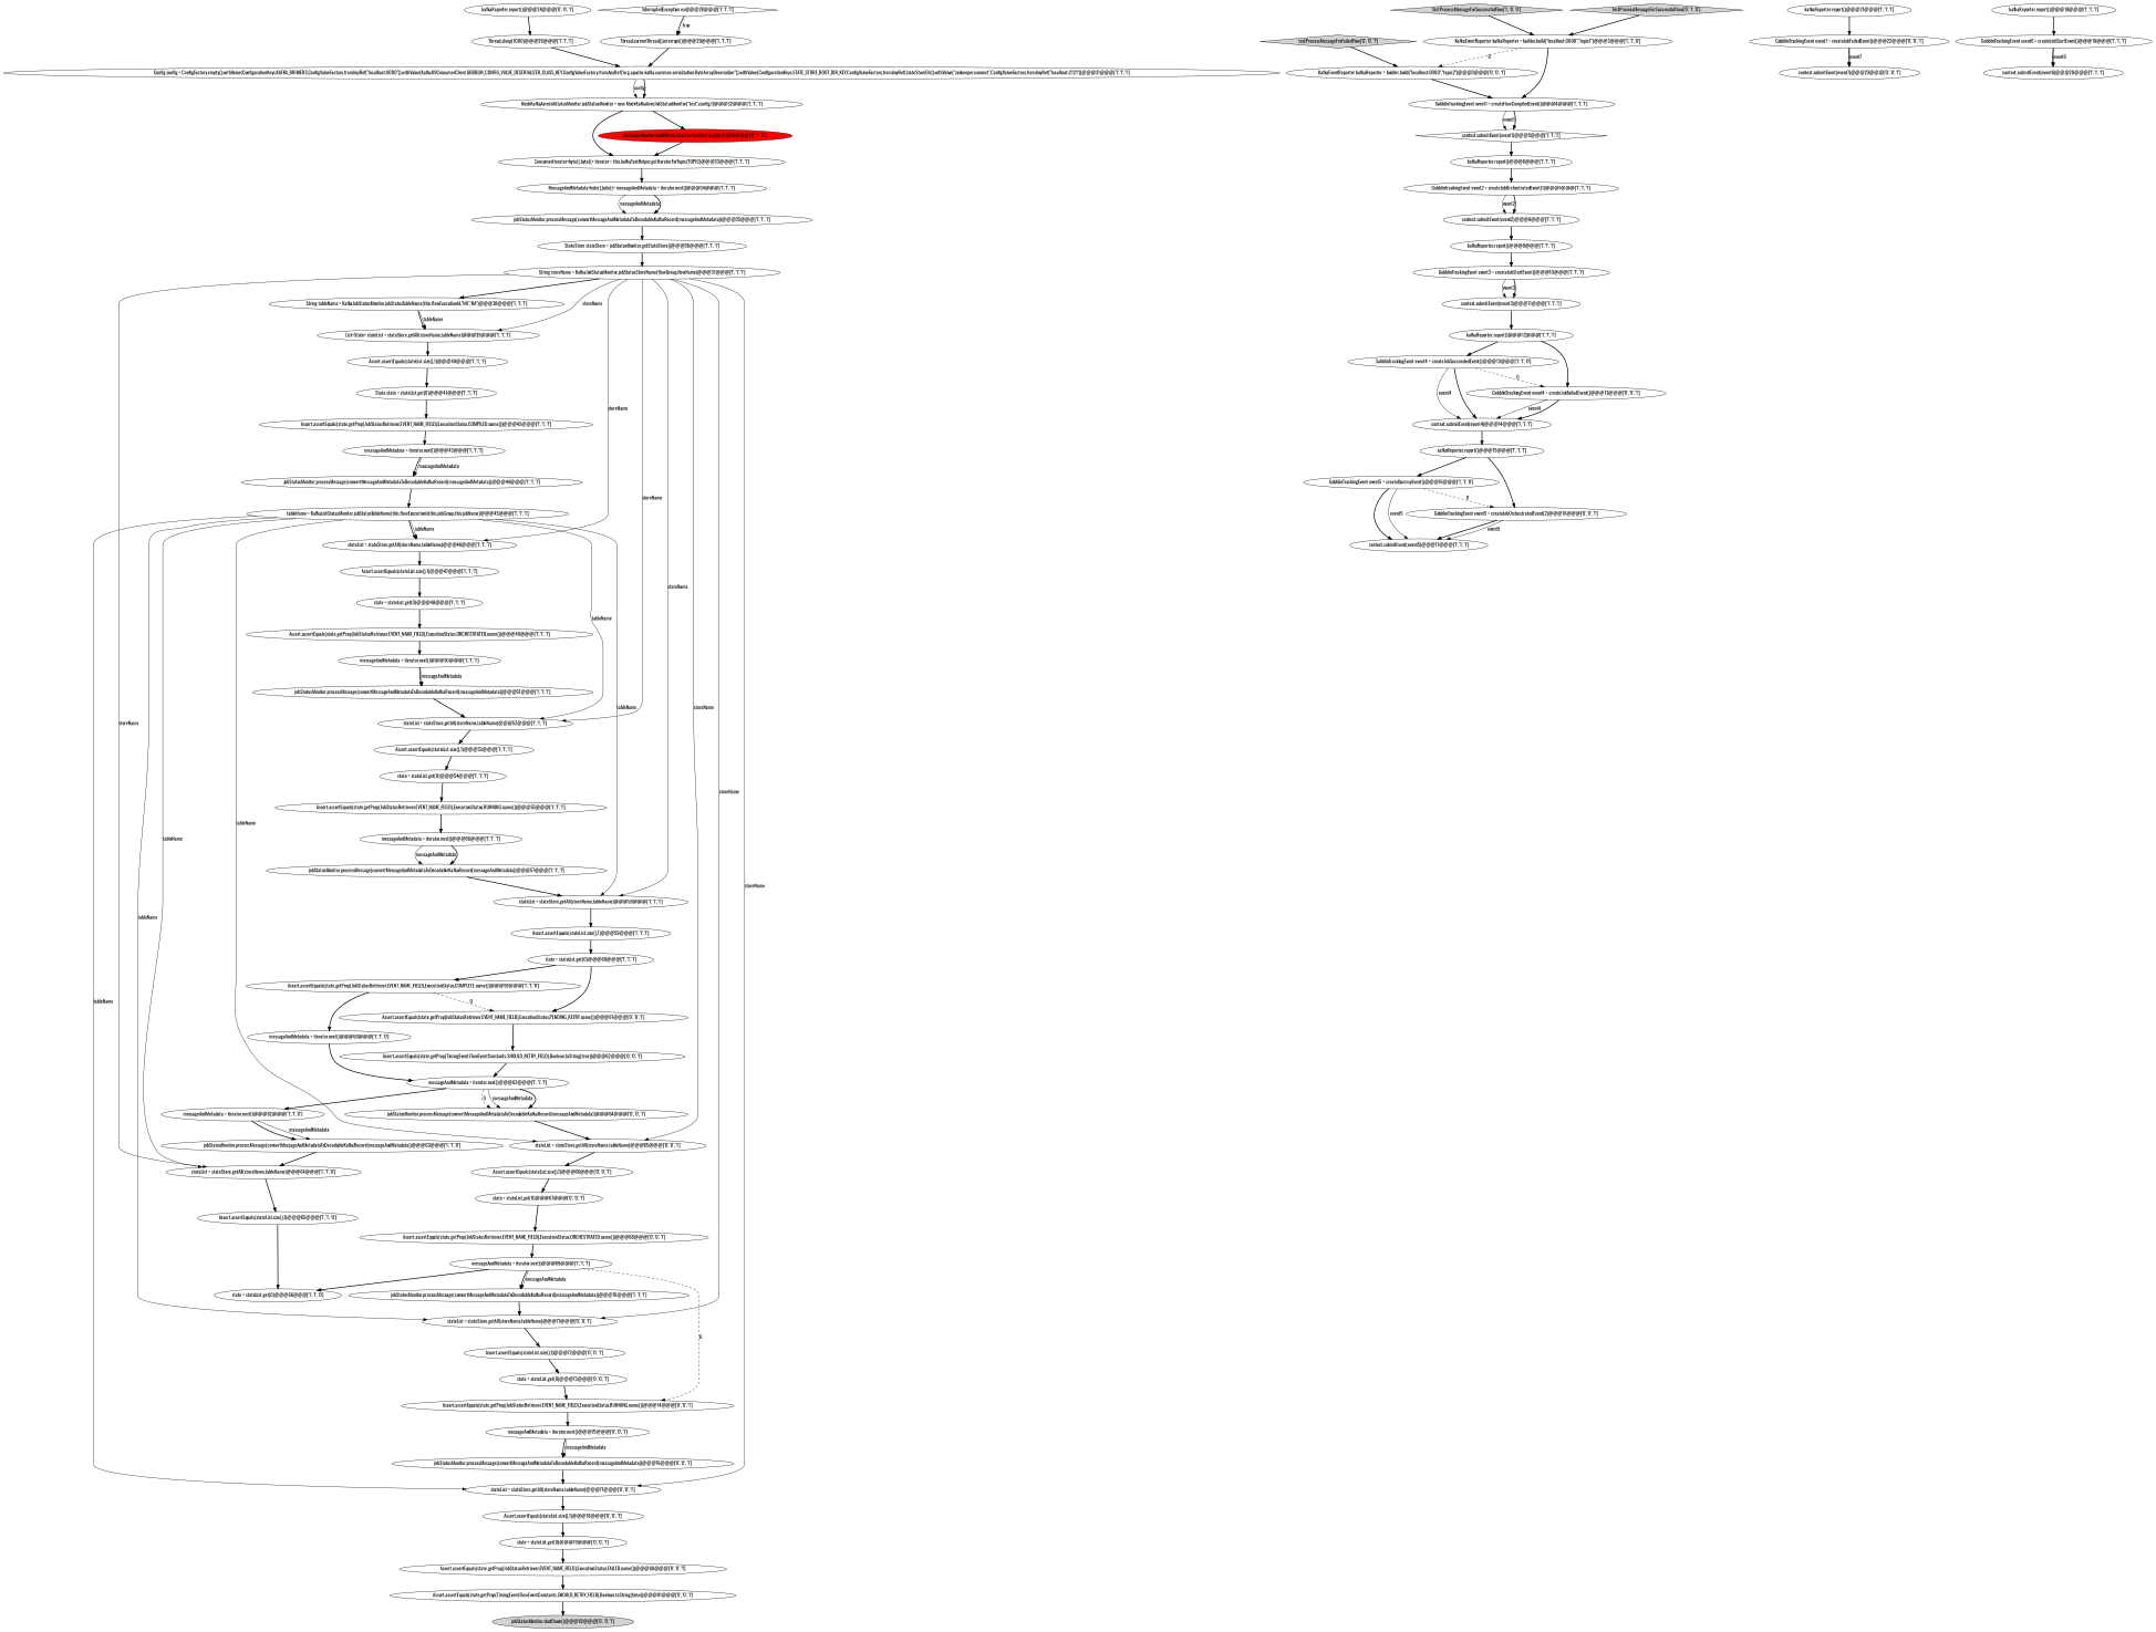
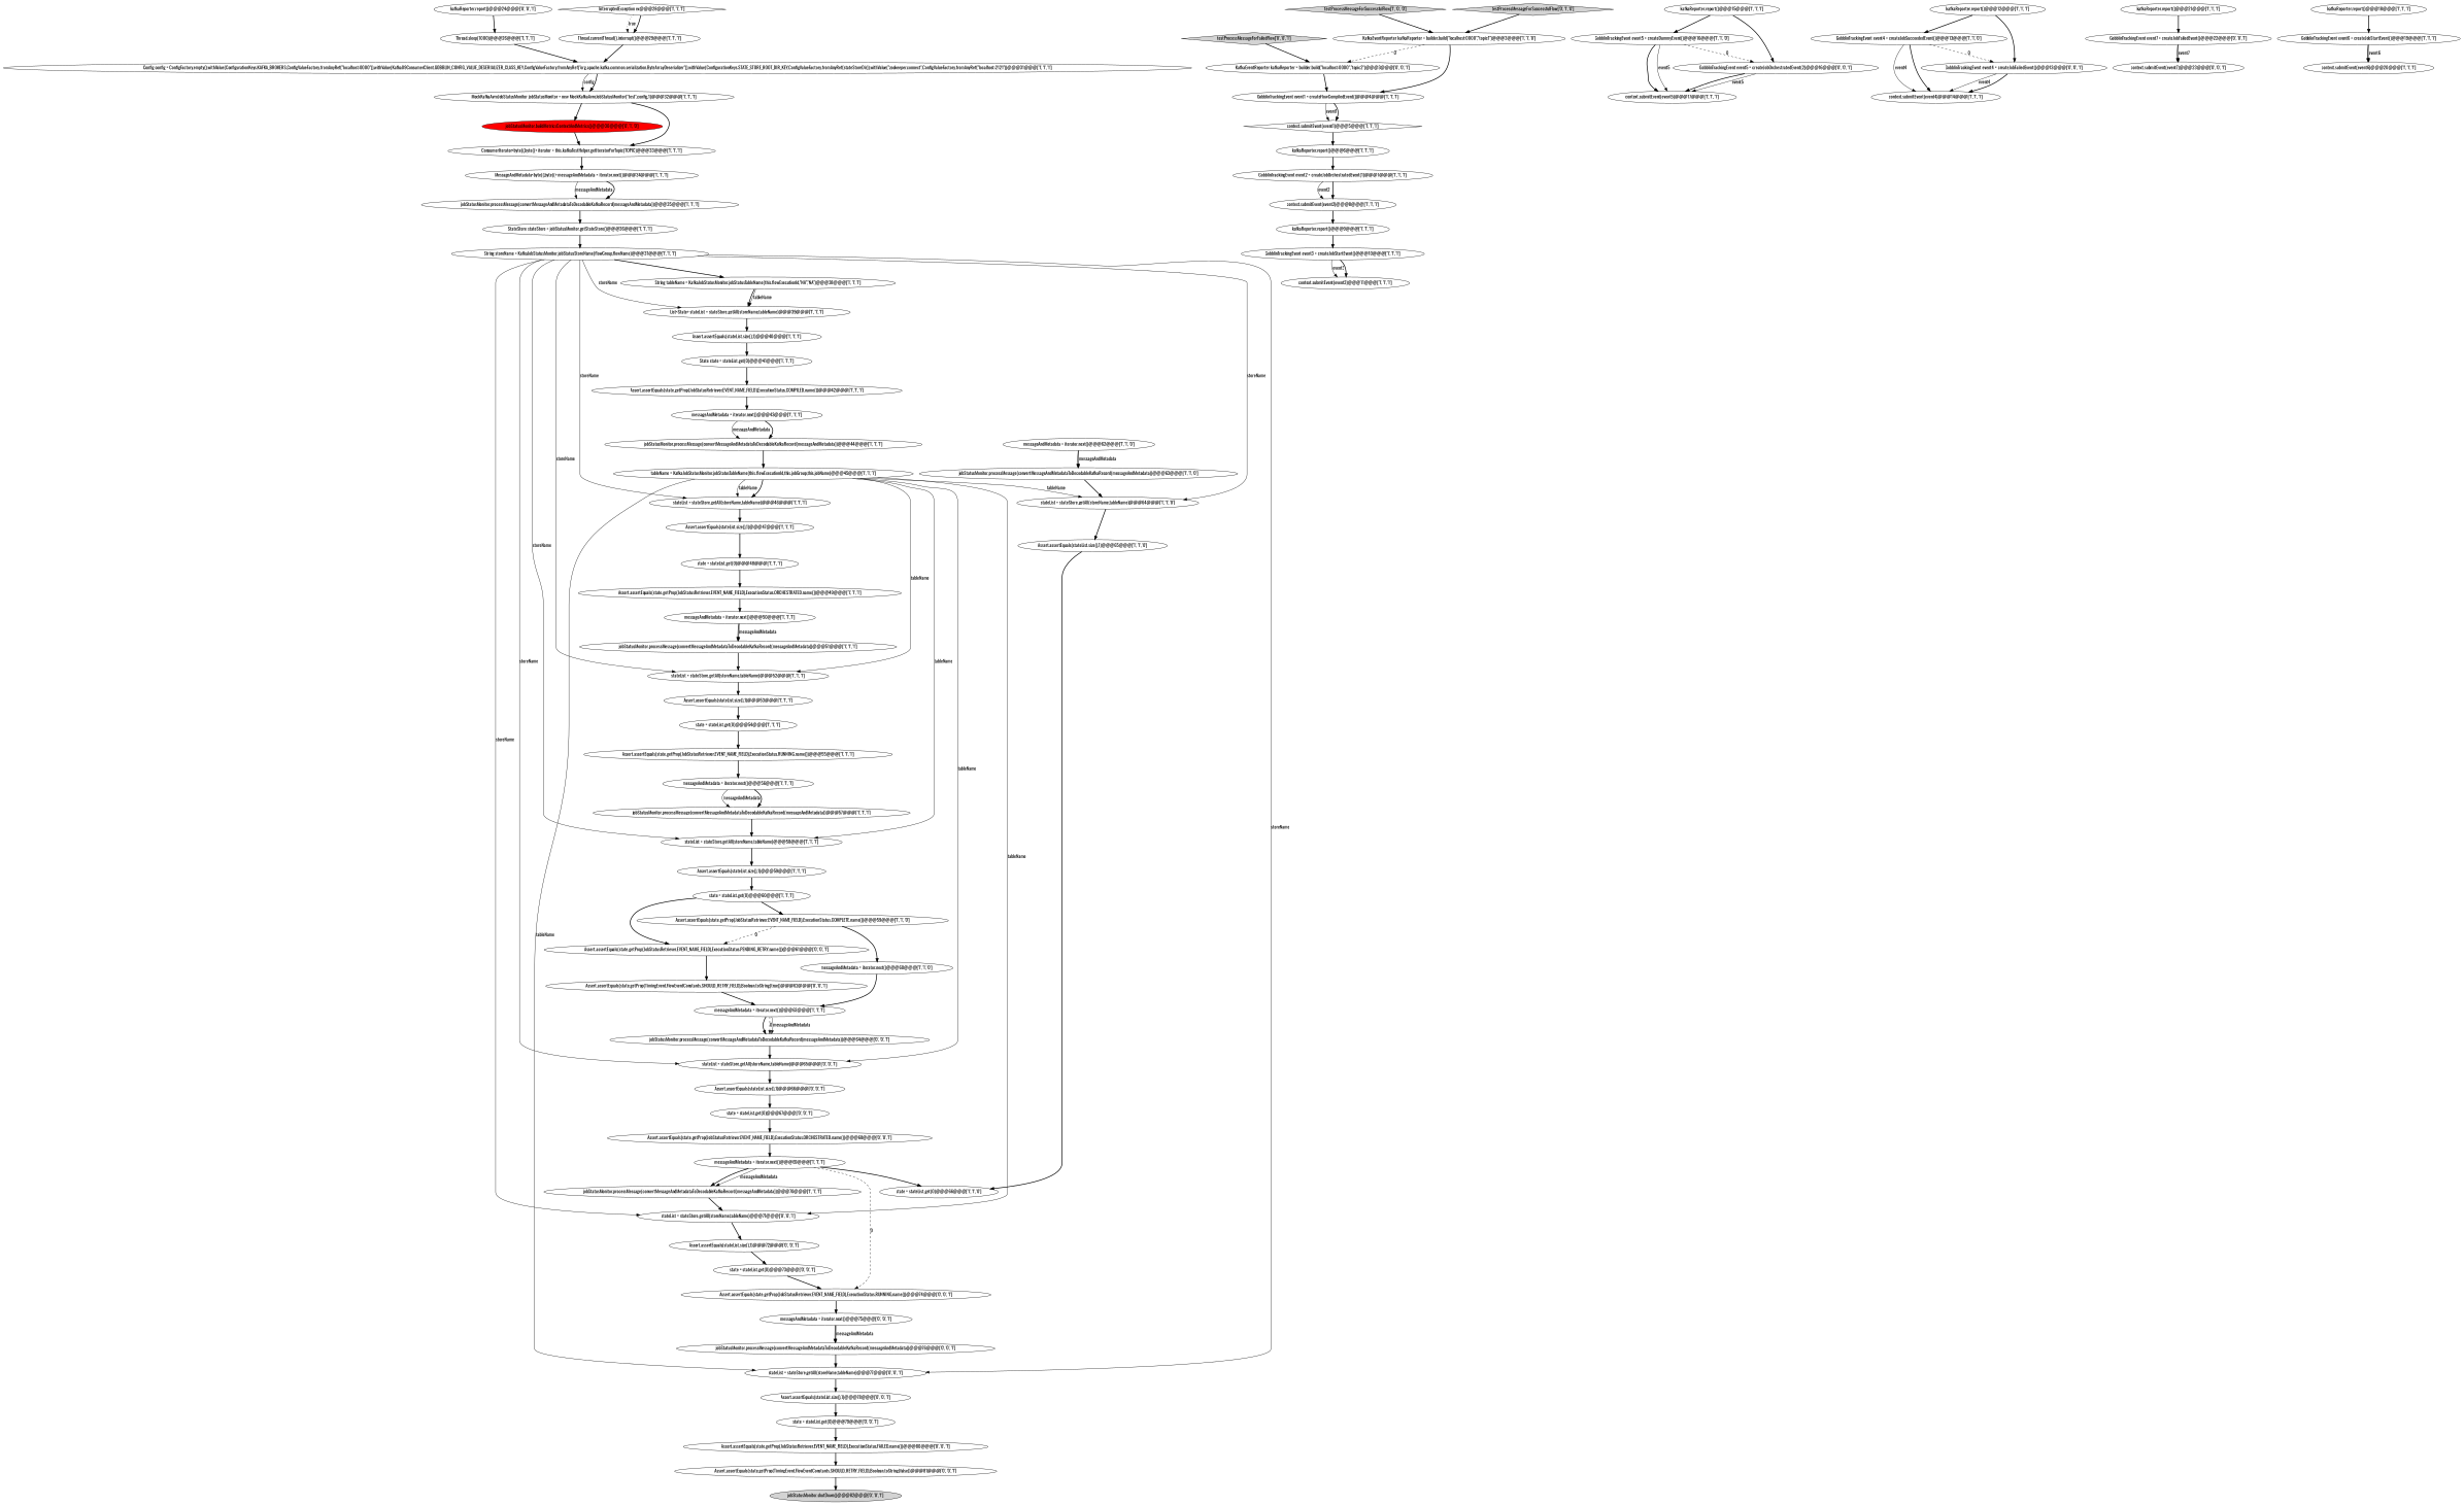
  digraph {
    fontname=Oswald
    node [fillcolor=white fontname=Oswald shape=ellipse style=filled]
    edge [fontname=Oswald style=bold]
    n1 [label="state = stateList.get(0)@@@73@@@['0', '0', '1']"]
    n2 [label="Assert.assertEquals(state.getProp(JobStatusRetriever.EVENT_NAME_FIELD),ExecutionStatus.RUNNING.name())@@@74@@@['0', '0', '1']"]
    n3 [label="messageAndMetadata = iterator.next()@@@75@@@['0', '0', '1']"]
    n4 [label="MockKafkaAvroJobStatusMonitor jobStatusMonitor = new MockKafkaAvroJobStatusMonitor(\"test\",config,1)@@@32@@@['1', '1', '1']"]
    n5 [fillcolor=red label="jobStatusMonitor.buildMetricsContextAndMetrics()@@@30@@@['0', '1', '0']"]
    n6 [label="ConsumerIterator<byte((,byte((> iterator = this.kafkaTestHelper.getIteratorForTopic(TOPIC)@@@33@@@['1', '1', '1']"]
    n7 [label="MessageAndMetadata<byte((,byte((> messageAndMetadata = iterator.next()@@@34@@@['1', '1', '1']"]
    n8 [label="messageAndMetadata = iterator.next()@@@56@@@['1', '1', '1']"]
    n9 [label="jobStatusMonitor.processMessage(convertMessageAndMetadataToDecodableKafkaRecord(messageAndMetadata))@@@57@@@['1', '1', '1']"]
    n10 [label="stateList = stateStore.getAll(storeName,tableName)@@@58@@@['1', '1', '1']"]
    n11 [label="kafkaReporter.report()@@@9@@@['1', '1', '1']"]
    n12 [label="GobblinTrackingEvent event3 = createJobStartEvent()@@@10@@@['1', '1', '1']"]
    n13 [label="context.submitEvent(event3)@@@11@@@['1', '1', '1']"]
    n14 [label="state = stateList.get(0)@@@54@@@['1', '1', '1']"]
    n15 [label="Assert.assertEquals(state.getProp(JobStatusRetriever.EVENT_NAME_FIELD),ExecutionStatus.RUNNING.name())@@@55@@@['1', '1', '1']"]
    n16 [label="stateList = stateStore.getAll(storeName,tableName)@@@46@@@['1', '1', '1']"]
    n17 [label="Assert.assertEquals(stateList.size(),1)@@@47@@@['1', '1', '1']"]
    n18 [label="state = stateList.get(0)@@@48@@@['1', '1', '1']"]
    n19 [label="GobblinTrackingEvent event1 = createFlowCompiledEvent()@@@4@@@['1', '1', '1']"]
    n20 [label="context.submitEvent(event1)@@@5@@@['1', '1', '1']" shape=diamond]
    n21 [label="kafkaReporter.report()@@@6@@@['1', '1', '1']"]
    n22 [label="kafkaReporter.report()@@@15@@@['1', '1', '1']"]
    n23 [label="GobblinTrackingEvent event5 = createDummyEvent()@@@16@@@['1', '1', '0']"]
    n24 [label="GobblinTrackingEvent event5 = createJobOrchestratedEvent(2)@@@16@@@['0', '0', '1']"]
    n25 [label="context.submitEvent(event5)@@@17@@@['1', '1', '1']"]
    n26 [label="Assert.assertEquals(stateList.size(),1)@@@40@@@['1', '1', '1']"]
    n27 [label="State state = stateList.get(0)@@@41@@@['1', '1', '1']"]
    n28 [label="Assert.assertEquals(state.getProp(JobStatusRetriever.EVENT_NAME_FIELD),ExecutionStatus.COMPILED.name())@@@42@@@['1', '1', '1']"]
    n29 [label="jobStatusMonitor.processMessage(convertMessageAndMetadataToDecodableKafkaRecord(messageAndMetadata))@@@63@@@['1', '1', '0']"]
    n30 [label="stateList = stateStore.getAll(storeName,tableName)@@@64@@@['1', '1', '0']"]
    n31 [label="Assert.assertEquals(stateList.size(),1)@@@65@@@['1', '1', '0']"]
    n32 [label="messageAndMetadata = iterator.next()@@@69@@@['1', '1', '1']"]
    n33 [label="jobStatusMonitor.processMessage(convertMessageAndMetadataToDecodableKafkaRecord(messageAndMetadata))@@@70@@@['1', '1', '1']"]
    n34 [label="state = stateList.get(0)@@@66@@@['1', '1', '0']"]
    n35 [label="stateList = stateStore.getAll(storeName,tableName)@@@71@@@['0', '0', '1']"]
    n36 [label="KafkaEventReporter kafkaReporter = builder.build(\"localhost:0000\",\"topic1\")@@@3@@@['1', '1', '0']"]
    n37 [label="KafkaEventReporter kafkaReporter = builder.build(\"localhost:0000\",\"topic2\")@@@3@@@['0', '0', '1']"]
    n38 [label="String tableName = KafkaJobStatusMonitor.jobStatusTableName(this.flowExecutionId,\"NA\",\"NA\")@@@38@@@['1', '1', '1']"]
    n39 [label="List<State> stateList = stateStore.getAll(storeName,tableName)@@@39@@@['1', '1', '1']"]
    n40 [label="stateList = stateStore.getAll(storeName,tableName)@@@77@@@['0', '0', '1']"]
    n41 [label="Assert.assertEquals(stateList.size(),1)@@@78@@@['0', '0', '1']"]
    n42 [label="state = stateList.get(0)@@@79@@@['0', '0', '1']"]
    n43 [label="Assert.assertEquals(state.getProp(JobStatusRetriever.EVENT_NAME_FIELD),ExecutionStatus.PENDING_RETRY.name())@@@61@@@['0', '0', '1']"]
    n44 [label="Assert.assertEquals(state.getProp(TimingEvent.FlowEventConstants.SHOULD_RETRY_FIELD),Boolean.toString(true))@@@62@@@['0', '0', '1']"]
    n45 [label="messageAndMetadata = iterator.next()@@@63@@@['1', '1', '1']"]
    n46 [label="kafkaReporter.report()@@@12@@@['1', '1', '1']"]
    n47 [label="GobblinTrackingEvent event4 = createJobSucceededEvent()@@@13@@@['1', '1', '0']"]
    n48 [label="GobblinTrackingEvent event4 = createJobFailedEvent()@@@13@@@['0', '0', '1']"]
    n49 [label="context.submitEvent(event4)@@@14@@@['1', '1', '1']"]
    n50 [label="Assert.assertEquals(state.getProp(JobStatusRetriever.EVENT_NAME_FIELD),ExecutionStatus.COMPLETE.name())@@@59@@@['1', '1', '0']"]
    n51 [label="messageAndMetadata = iterator.next()@@@60@@@['1', '1', '0']"]
    n52 [label="kafkaReporter.report()@@@24@@@['0', '0', '1']"]
    n53 [label="Thread.sleep(1000)@@@26@@@['1', '1', '1']"]
    n54 [label="Config config = ConfigFactory.empty().withValue(ConfigurationKeys.KAFKA_BROKERS,ConfigValueFactory.fromAnyRef(\"localhost:0000\")).withValue(Kafka09ConsumerClient.GOBBLIN_CONFIG_VALUE_DESERIALIZER_CLASS_KEY,ConfigValueFactory.fromAnyRef(\"org.apache.kafka.common.serialization.ByteArrayDeserializer\")).withValue(ConfigurationKeys.STATE_STORE_ROOT_DIR_KEY,ConfigValueFactory.fromAnyRef(stateStoreDir)).withValue(\"zookeeper.connect\",ConfigValueFactory.fromAnyRef(\"localhost:2121\"))@@@31@@@['1', '1', '1']"]
    n55 [label="Assert.assertEquals(state.getProp(JobStatusRetriever.EVENT_NAME_FIELD),ExecutionStatus.ORCHESTRATED.name())@@@68@@@['0', '0', '1']"]
    n56 [label="messageAndMetadata = iterator.next()@@@62@@@['1', '1', '0']"]
    n57 [label="jobStatusMonitor.processMessage(convertMessageAndMetadataToDecodableKafkaRecord(messageAndMetadata))@@@76@@@['0', '0', '1']"]
    n58 [label="jobStatusMonitor.processMessage(convertMessageAndMetadataToDecodableKafkaRecord(messageAndMetadata))@@@64@@@['0', '0', '1']"]
    n59 [label="stateList = stateStore.getAll(storeName,tableName)@@@65@@@['0', '0', '1']"]
    n60 [label="Assert.assertEquals(stateList.size(),1)@@@66@@@['0', '0', '1']"]
    n61 [label="state = stateList.get(0)@@@60@@@['1', '1', '1']"]
    n62 [fillcolor=lightgray label="testProcessMessageForSuccessfulFlow['1', '0', '0']" shape=diamond]
    n63 [label="Assert.assertEquals(stateList.size(),1)@@@59@@@['1', '1', '1']"]
    n64 [label="InterruptedException ex@@@28@@@['1', '1', '1']" shape=diamond]
    n65 [label="Thread.currentThread().interrupt()@@@29@@@['1', '1', '1']"]
    n66 [label="GobblinTrackingEvent event7 = createJobFailedEvent()@@@22@@@['0', '0', '1']"]
    n67 [label="context.submitEvent(event7)@@@23@@@['0', '0', '1']"]
    n68 [label="Assert.assertEquals(state.getProp(TimingEvent.FlowEventConstants.SHOULD_RETRY_FIELD),Boolean.toString(false))@@@81@@@['0', '0', '1']"]
    n69 [fillcolor=lightgray label="jobStatusMonitor.shutDown()@@@82@@@['0', '0', '1']"]
    n70 [label="kafkaReporter.report()@@@18@@@['1', '1', '1']"]
    n71 [label="GobblinTrackingEvent event6 = createJobStartEvent()@@@19@@@['1', '1', '1']"]
    n72 [label="Assert.assertEquals(state.getProp(JobStatusRetriever.EVENT_NAME_FIELD),ExecutionStatus.ORCHESTRATED.name())@@@49@@@['1', '1', '1']"]
    n73 [label="messageAndMetadata = iterator.next()@@@50@@@['1', '1', '1']"]
    n74 [label="jobStatusMonitor.processMessage(convertMessageAndMetadataToDecodableKafkaRecord(messageAndMetadata))@@@51@@@['1', '1', '1']"]
    n75 [label="Assert.assertEquals(stateList.size(),1)@@@53@@@['1', '1', '1']"]
    n76 [label="messageAndMetadata = iterator.next()@@@43@@@['1', '1', '1']"]
    n77 [label="jobStatusMonitor.processMessage(convertMessageAndMetadataToDecodableKafkaRecord(messageAndMetadata))@@@44@@@['1', '1', '1']"]
    n78 [label="tableName = KafkaJobStatusMonitor.jobStatusTableName(this.flowExecutionId,this.jobGroup,this.jobName)@@@45@@@['1', '1', '1']"]
    n79 [label="state = stateList.get(0)@@@67@@@['0', '0', '1']"]
    n80 [label="jobStatusMonitor.processMessage(convertMessageAndMetadataToDecodableKafkaRecord(messageAndMetadata))@@@35@@@['1', '1', '1']"]
    n81 [label="StateStore stateStore = jobStatusMonitor.getStateStore()@@@36@@@['1', '1', '1']"]
    n82 [label="String storeName = KafkaJobStatusMonitor.jobStatusStoreName(flowGroup,flowName)@@@37@@@['1', '1', '1']"]
    n83 [label="stateList = stateStore.getAll(storeName,tableName)@@@52@@@['1', '1', '1']"]
    n84 [label="Assert.assertEquals(state.getProp(JobStatusRetriever.EVENT_NAME_FIELD),ExecutionStatus.FAILED.name())@@@80@@@['0', '0', '1']"]
    n85 [label="Assert.assertEquals(stateList.size(),1)@@@72@@@['0', '0', '1']"]
    n86 [label="context.submitEvent(event6)@@@20@@@['1', '1', '1']"]
    n87 [label="kafkaReporter.report()@@@21@@@['1', '1', '1']"]
    n88 [fillcolor=lightgray label="testProcessMessageForFailedFlow['0', '0', '1']" shape=diamond]
    n89 [label="GobblinTrackingEvent event2 = createJobOrchestratedEvent(1)@@@7@@@['1', '1', '1']"]
    n90 [label="context.submitEvent(event2)@@@8@@@['1', '1', '1']"]
    n91 [fillcolor=lightgray label="testProcessMessageForSuccessfulFlow['0', '1', '0']" shape=diamond]
    n1 -> n2
    n2 -> n3
    n3 -> n57 [label=messageAndMetadata style=solid]
    n3 -> n57
    n4 -> n5
    n4 -> n6
    n5 -> n6
    n6 -> n7
    n7 -> n80 [label=messageAndMetadata style=solid]
    n7 -> n80
    n8 -> n9 [label=messageAndMetadata style=solid]
    n8 -> n9
    n9 -> n10
    n10 -> n63
    n11 -> n12
    n12 -> n13 [label=event3 style=solid]
    n12 -> n13
-   n13 -> n46
    n14 -> n15
    n15 -> n8
    n16 -> n17
    n17 -> n18
    n18 -> n72
    n19 -> n20 [label=event1 style=solid]
    n19 -> n20
    n20 -> n21
    n21 -> n89
    n22 -> n23
    n22 -> n24
    n23 -> n24 [label=0 style=dashed]
    n23 -> n25
    n23 -> n25 [label=event5 style=solid]
    n24 -> n25
    n24 -> n25 [label=event5 style=solid]
    n26 -> n27
    n27 -> n28
    n28 -> n76
    n29 -> n30
    n30 -> n31
    n31 -> n34
    n32 -> n2 [label=0 style=dashed]
    n32 -> n33 [label=messageAndMetadata style=solid]
    n32 -> n33
    n32 -> n34
    n33 -> n35
    n35 -> n85
    n36 -> n19
    n36 -> n37 [label=0 style=dashed]
    n37 -> n19
    n38 -> n39 [label=tableName style=solid]
    n38 -> n39
    n39 -> n26
    n40 -> n41
    n41 -> n42
    n42 -> n84
    n43 -> n44
    n44 -> n45
-   n45 -> n56
    n45 -> n58
    n45 -> n58 [label=0 style=dashed]
    n45 -> n58 [label=messageAndMetadata style=solid]
    n46 -> n47
    n46 -> n48
    n47 -> n48 [label=0 style=dashed]
    n47 -> n49 [label=event4 style=solid]
    n47 -> n49
    n48 -> n49 [label=event4 style=solid]
    n48 -> n49
-   n49 -> n22
    n50 -> n43 [label=0 style=dashed]
    n50 -> n51
    n51 -> n45
    n52 -> n53
    n53 -> n54
    n54 -> n4 [label=config style=solid]
    n54 -> n4
    n55 -> n32
    n56 -> n29 [label=messageAndMetadata style=solid]
    n56 -> n29
    n57 -> n40
    n58 -> n59
    n59 -> n60
    n60 -> n79
    n61 -> n43
    n61 -> n50
    n62 -> n36
    n63 -> n61
    n64 -> n65
    n64 -> n65 [label=true style=dotted]
    n65 -> n54
    n66 -> n67
    n66 -> n67 [label=event7 style=solid]
    n68 -> n69
    n70 -> n71
    n71 -> n86
    n71 -> n86 [label=event6 style=solid]
    n72 -> n73
    n73 -> n74 [label=messageAndMetadata style=solid]
    n73 -> n74
    n74 -> n83
    n75 -> n14
    n76 -> n77
    n76 -> n77 [label=messageAndMetadata style=solid]
    n77 -> n78
    n78 -> n10 [label=tableName style=solid]
    n78 -> n16
    n78 -> n16 [label=tableName style=solid]
    n78 -> n30 [label=tableName style=solid]
    n78 -> n35 [label=tableName style=solid]
    n78 -> n40 [label=tableName style=solid]
    n78 -> n59 [label=tableName style=solid]
    n78 -> n83 [label=tableName style=solid]
    n79 -> n55
    n80 -> n81
    n81 -> n82
    n82 -> n10 [label=storeName style=solid]
    n82 -> n16 [label=storeName style=solid]
    n82 -> n30 [label=storeName style=solid]
    n82 -> n35 [label=storeName style=solid]
    n82 -> n38
    n82 -> n39 [label=storeName style=solid]
    n82 -> n40 [label=storeName style=solid]
    n82 -> n59 [label=storeName style=solid]
    n82 -> n83 [label=storeName style=solid]
    n83 -> n75
    n84 -> n68
    n85 -> n1
    n87 -> n66
    n88 -> n37
    n89 -> n90 [label=event2 style=solid]
    n89 -> n90
    n90 -> n11
    n91 -> n36
  }
